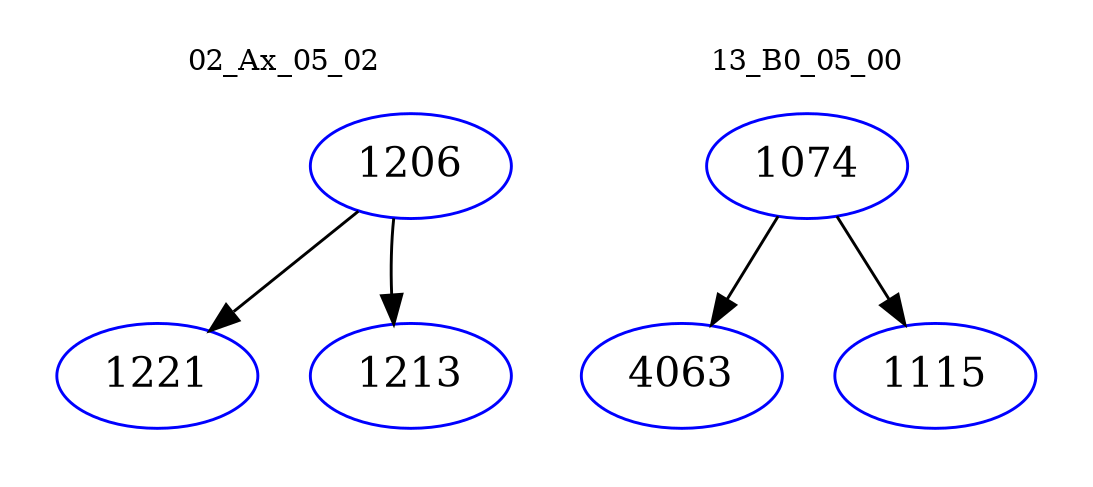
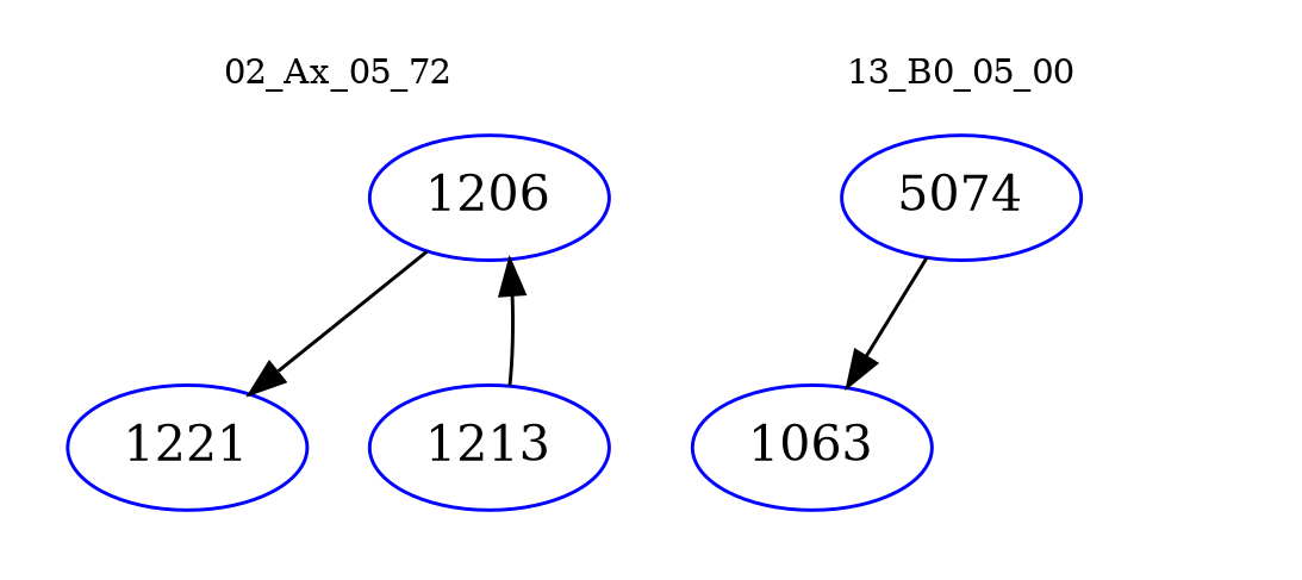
  digraph {
    node [color=blue]
    edge [color=black]
    n1 [label=1206]
    n2 [label=1221]
    n3 [label=1213]
-   n4 [label=1074]
-   n5 [label=4063]
-   n6 [label=1115]
+   n4 [label=5074]
+   n5 [label=1063]
    subgraph cluster_1 {
      color=white
      fontsize=10
-     label="02_Ax_05_02"
+     label="02_Ax_05_72"
      n1
      n2
      n3
    }
    subgraph cluster_2 {
      color=white
      fontsize=10
      label="13_B0_05_00"
      n4
      n5
-     n6
    }
    n1 -> n2
-   n1 -> n3
+   n3 -> n1
    n4 -> n5
-   n4 -> n6
  }
